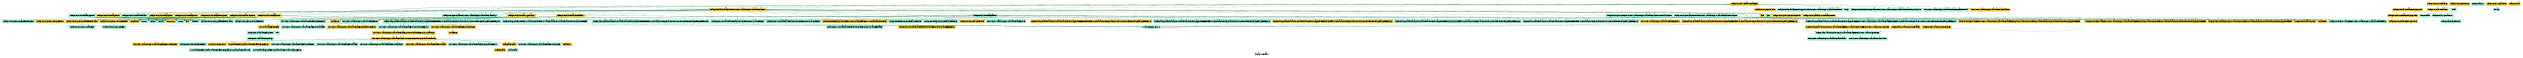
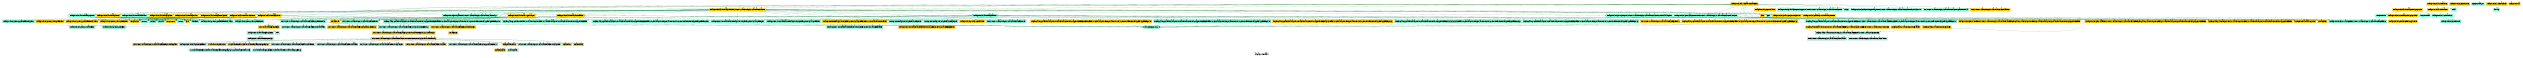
  digraph {
    label="Call graph: write_data.ll"
    node [color=red fillcolor=aquamarine shape=record style=filled]
    edge [color=darkgreen]
    n1 [color=purple fillcolor=gold label="{_ZN9LAMMPS_NS9WriteData5writeERKNSt7__cxx1112basic_stringIcSt11char_traitsIcESaIcEEE}"]
    n2 [color=black fillcolor=gold label="{MPI_Allreduce}"]
    n3 [color=purple fillcolor=gold label="{_ZNSaIcEC1Ev}"]
    n4 [color=purple label="{_ZNSt7__cxx1112basic_stringIcSt11char_traitsIcESaIcEEC2IS3_EEPKcRKS3_}"]
    n5 [fillcolor=gold label="{fclose}"]
    n6 [color=purple label="{_ZN9__gnu_cxx17__normal_iteratorIPKPN9LAMMPS_NS3FixESt6vectorIS3_SaIS3_EEEppEv}"]
    n7 [color=black label="{_ZN9LAMMPS_NS5Error3allERKNSt7__cxx1112basic_stringIcSt11char_traitsIcESaIcEEEiS8_}"]
    n8 [label="{_ZNSt7__cxx1112basic_stringIcSt11char_traitsIcESaIcEED1Ev}"]
    n9 [fillcolor=gold label="{_ZNSaIcED1Ev}"]
    n10 [color=purple fillcolor=gold label="{_ZN9LAMMPS_NS9WriteData3fixEPNS_3FixEi}"]
    n11 [color=black label="{_ZNK9__gnu_cxx17__normal_iteratorIPKPN9LAMMPS_NS3FixESt6vectorIS3_SaIS3_EEEdeEv}"]
    n12 [color=black fillcolor=gold label="{_ZN9__gnu_cxxneIPKPN9LAMMPS_NS3FixESt6vectorIS3_SaIS3_EEEEbRKNS_17__normal_iteratorIT_T0_EESE_}"]
    n13 [color=black label="{_ZNKSt6vectorIPN9LAMMPS_NS3FixESaIS2_EE3endEv}"]
    n14 [color=black label="{_ZNKSt6vectorIPN9LAMMPS_NS3FixESaIS2_EE5beginEv}"]
    n15 [fillcolor=gold label="{_ZN9LAMMPS_NS6Modify12get_fix_listEv}"]
    n16 [color=black fillcolor=gold label="{_ZN9LAMMPS_NS9WriteData5bonusEi}"]
    n17 [color=black label="{_ZN9LAMMPS_NS9WriteData9impropersEv}"]
    n18 [label="{_ZN9LAMMPS_NS9WriteData9dihedralsEv}"]
    n19 [color=black label="{_ZNKSt7__cxx1112basic_stringIcSt11char_traitsIcESaIcEE5c_strEv}"]
    n20 [color=black label="{fopen}"]
    n21 [color=black fillcolor=gold label="{_ZN9LAMMPS_NS9WriteData6anglesEv}"]
    n22 [fillcolor=gold label="{_ZN9LAMMPS_NS9WriteData5bondsEv}"]
    n23 [color=black label="{_ZN9LAMMPS_NS5Error7warningERKNSt7__cxx1112basic_stringIcSt11char_traitsIcESaIcEEEiS8_}"]
    n24 [color=purple fillcolor=gold label="{_ZN9LAMMPS_NS9WriteData10velocitiesEv}"]
    n25 [color=purple fillcolor=gold label="{_ZN9LAMMPS_NS5utils11getsyserrorB5cxx11Ev}"]
    n26 [color=black label="{_ZN9LAMMPS_NS5Error3oneIJRKNSt7__cxx1112basic_stringIcSt11char_traitsIcESaIcEEES7_EEEvS9_iS9_DpOT_}"]
    n27 [color=black fillcolor=gold label="{_ZN9LAMMPS_NS9WriteData5atomsEv}"]
    n28 [color=black fillcolor=gold label="{_ZN9LAMMPS_NS9WriteData12force_fieldsEv}"]
    n29 [fillcolor=gold label="{_ZN9LAMMPS_NS9WriteData11type_arraysEv}"]
    n30 [color=purple fillcolor=gold label="{_ZN9LAMMPS_NS8LabelMap10write_dataEP8_IO_FILE}"]
    n31 [color=black label="{_ZN9LAMMPS_NS9WriteData6headerEv}"]
    n32 [color=purple fillcolor=gold label="{_ZNSt11char_traitsIcE6lengthEPKc}"]
    n33 [label="{_ZNSt7__cxx1112basic_stringIcSt11char_traitsIcESaIcEE13_M_local_dataEv}"]
    n34 [color=black fillcolor=gold label="{_ZNSt7__cxx1112basic_stringIcSt11char_traitsIcESaIcEE12_Alloc_hiderC1EPcRKS3_}"]
    n35 [color=black label="{_ZNSt7__cxx1112basic_stringIcSt11char_traitsIcESaIcEE12_M_constructIPKcEEvT_S8_}"]
    n36 [color=black fillcolor=gold label="{_ZNSt7__cxx1112basic_stringIcSt11char_traitsIcESaIcEE12_Alloc_hiderD2Ev}"]
    n37 [label="{_ZN9LAMMPS_NS6Memory6createIdEEPPT_RS4_iiPKc}"]
    n38 [color=black label="{_ZN9LAMMPS_NS6Memory7destroyIdEEvRPPT_}"]
    n39 [color=purple label="{MPI_Irecv}"]
    n40 [color=black label="{MPI_Send}"]
    n41 [color=black label="{MPI_Wait}"]
    n42 [color=black fillcolor=gold label="{MPI_Get_count}"]
    n43 [color=purple label="{MPI_Rsend}"]
    n44 [color=purple label="{MPI_Recv}"]
    n45 [color=purple label="{_ZNK9__gnu_cxx17__normal_iteratorIPKPN9LAMMPS_NS3FixESt6vectorIS3_SaIS3_EEE4baseEv}"]
    n46 [fillcolor=gold label="{_ZN9__gnu_cxx17__normal_iteratorIPKPN9LAMMPS_NS3FixESt6vectorIS3_SaIS3_EEEC2ERKS5_}"]
    n47 [color=purple fillcolor=gold label="{fputs}"]
    n48 [color=black label="{_ZN9LAMMPS_NS6Memory6createIdEEPT_RS3_iPKc}"]
    n49 [color=black fillcolor=gold label="{_ZN9LAMMPS_NS6Memory7destroyIdEEvRPT_}"]
    n50 [fillcolor=gold label="{_ZN9LAMMPS_NS6Memory6createIiEEPPT_RS4_iiPKc}"]
    n51 [fillcolor=gold label="{_ZN9LAMMPS_NS6Memory7destroyIiEEvRPPT_}"]
    n52 [color=purple label="{_ZN3fmt6v9_lmp17basic_string_viewIcEC2ISt11char_traitsIcESaIcEEERKNSt7__cxx1112basic_stringIcT_T0_EE}"]
    n53 [color=purple label="{_ZN3fmt6v9_lmp16make_format_argsINS0_20basic_format_contextINS0_8appenderEcEEJRKNSt7__cxx1112basic_stringIcSt11char_traitsIcESaIcEEERSA_EEENS0_16format_arg_storeIT_JDpNSt9remove_cvINSt16remove_referenceIT0_E4typeEE4typeEEEEDpOSI_}"]
    n54 [fillcolor=gold label="{_ZN9LAMMPS_NS5Error4_oneERKNSt7__cxx1112basic_stringIcSt11char_traitsIcESaIcEEEiN3fmt6v9_lmp17basic_string_viewIcEENSA_17basic_format_argsINSA_20basic_format_contextINSA_8appenderEcEEEE}"]
    n55 [color=black label="{llvm.memcpy.p0.p0.i64}"]
    n56 [color=purple label="{_ZN3fmt6v9_lmp16make_format_argsINS0_20basic_format_contextINS0_8appenderEcEEJRPcEEENS0_16format_arg_storeIT_JDpNSt9remove_cvINSt16remove_referenceIT0_E4typeEE4typeEEEEDpOSB_}"]
    n57 [color=purple label="{_ZN3fmt6v9_lmp6vprintEP8_IO_FILENS0_17basic_string_viewIcEENS0_17basic_format_argsINS0_20basic_format_contextINS0_8appenderEcEEEE}"]
    n58 [color=purple label="{_ZN3fmt6v9_lmp16make_format_argsINS0_20basic_format_contextINS0_8appenderEcEEJRiRdEEENS0_16format_arg_storeIT_JDpNSt9remove_cvINSt16remove_referenceIT0_E4typeEE4typeEEEEDpOSB_}"]
    n59 [color=black fillcolor=gold label="{_ZN3fmt6v9_lmp7vformatB5cxx11ENS0_17basic_string_viewIcEENS0_17basic_format_argsINS0_20basic_format_contextINS0_8appenderEcEEEE}"]
    n60 [color=purple fillcolor=gold label="{_ZN3fmt6v9_lmp16make_format_argsINS0_20basic_format_contextINS0_8appenderEcEEJRlEEENS0_16format_arg_storeIT_JDpNSt9remove_cvINSt16remove_referenceIT0_E4typeEE4typeEEEEDpOSA_}"]
    n61 [color=purple fillcolor=gold label="{llvm.experimental.noalias.scope.decl}"]
    n62 [fillcolor=gold label="{_ZN3fmt6v9_lmp16make_format_argsINS0_20basic_format_contextINS0_8appenderEcEEJRPKcRlRPcEEENS0_16format_arg_storeIT_JDpNSt9remove_cvINSt16remove_referenceIT0_E4typeEE4typeEEEEDpOSF_}"]
    n63 [color=black label="{_ZN3fmt6v9_lmp16make_format_argsINS0_20basic_format_contextINS0_8appenderEcEEJRlRiEEENS0_16format_arg_storeIT_JDpNSt9remove_cvINSt16remove_referenceIT0_E4typeEE4typeEEEEDpOSB_}"]
    n64 [color=purple fillcolor=gold label="{_ZNSt7__cxx1112basic_stringIcSt11char_traitsIcESaIcEEpLERKS4_}"]
    n65 [color=purple fillcolor=gold label="{_ZN3fmt6v9_lmp16make_format_argsINS0_20basic_format_contextINS0_8appenderEcEEJRdS5_S5_EEENS0_16format_arg_storeIT_JDpNSt9remove_cvINSt16remove_referenceIT0_E4typeEE4typeEEEEDpOSA_}"]
    n66 [label="{_ZN3fmt6v9_lmp16make_format_argsINS0_20basic_format_contextINS0_8appenderEcEEJRdS5_S5_S5_S5_S5_EEENS0_16format_arg_storeIT_JDpNSt9remove_cvINSt16remove_referenceIT0_E4typeEE4typeEEEEDpOSA_}"]
    n67 [label="{_ZN3fmt6v9_lmp16make_format_argsINS0_20basic_format_contextINS0_8appenderEcEEJRiEEENS0_16format_arg_storeIT_JDpNSt9remove_cvINSt16remove_referenceIT0_E4typeEE4typeEEEEDpOSA_}"]
    n68 [color=black label="{_ZN9__gnu_cxx11char_traitsIcE6lengthEPKc}"]
    n69 [label="{strlen}"]
    n70 [color=black fillcolor=gold label="{_ZNSt7__cxx1112basic_stringIcSt11char_traitsIcESaIcEE16_M_construct_auxIPKcEEvT_S8_St12__false_type}"]
    n71 [color=purple fillcolor=gold label="{_ZNSaIcED2Ev}"]
    n72 [label="{_ZN9LAMMPS_NS6Memory7smallocElPKc}"]
    n73 [color=black label="{_ZN9LAMMPS_NS6Memory5sfreeEPv}"]
    n74 [color=black label="{_ZNKSt7__cxx1112basic_stringIcSt11char_traitsIcESaIcEE4dataEv}"]
    n75 [color=purple label="{_ZNKSt7__cxx1112basic_stringIcSt11char_traitsIcESaIcEE4sizeEv}"]
    n76 [fillcolor=gold label="{_ZN3fmt6v9_lmp6detail14to_string_viewIcSt11char_traitsIcESaIcEEENS0_17basic_string_viewIT_EERKNSt7__cxx1112basic_stringIS7_T0_T1_EE}"]
    n77 [fillcolor=gold label="{_ZNK3fmt6v9_lmp17basic_string_viewIcE4dataEv}"]
    n78 [fillcolor=gold label="{_ZNK3fmt6v9_lmp17basic_string_viewIcE4sizeEv}"]
    n79 [color=purple fillcolor=gold label="{_ZN9LAMMPS_NS9WriteDataC2EPNS_6LAMMPSE}"]
    n80 [color=black fillcolor=gold label="{_ZN9LAMMPS_NS7CommandC2EPNS_6LAMMPSE}"]
    n81 [label="{MPI_Comm_rank}"]
+   n82 [color=black label="{MPI_Comm_size}"]
    n83 [label="{_ZN9LAMMPS_NS7CommandD2Ev}"]
    n84 [fillcolor=gold label="{_ZN9LAMMPS_NS8PointersC2EPNS_6LAMMPSE}"]
    n85 [color=black label="{_ZN9LAMMPS_NS8PointersD2Ev}"]
    n86 [label="{__gxx_personality_v0}"]
    n87 [color=black fillcolor=gold label="{_ZN9LAMMPS_NS9WriteData7commandEiPPc}"]
    n88 [fillcolor=gold label="{_ZN9LAMMPS_NS6LAMMPS4initEv}"]
    n89 [label="{_ZN9LAMMPS_NS5utils7logmesgEPNS_6LAMMPSERKNSt7__cxx1112basic_stringIcSt11char_traitsIcESaIcEEE}"]
    n90 [color=purple label="{_ZN9LAMMPS_NS5Error3allIJRPcEEEvRKNSt7__cxx1112basic_stringIcSt11char_traitsIcESaIcEEEiSB_DpOT_}"]
    n91 [color=purple label="{strcmp}"]
    n92 [color=purple label="{_ZN9LAMMPS_NS5utils16missing_cmd_argsERKNSt7__cxx1112basic_stringIcSt11char_traitsIcESaIcEEEiS8_PNS_5ErrorE}"]
    n93 [label="{_ZNSt7__cxx1112basic_stringIcSt11char_traitsIcESaIcEE7replaceEmmRKS4_}"]
    n94 [fillcolor=gold label="{_ZNKSt7__cxx1112basic_stringIcSt11char_traitsIcESaIcEE4findEcm}"]
    n95 [color=black fillcolor=gold label="{_ZN9LAMMPS_NS5Error4_allERKNSt7__cxx1112basic_stringIcSt11char_traitsIcESaIcEEEiN3fmt6v9_lmp17basic_string_viewIcEENSA_17basic_format_argsINSA_20basic_format_contextINSA_8appenderEcEEEE}"]
    n96 [color=black label="{_ZN9__gnu_cxx11char_traitsIcE2eqERKcS3_}"]
    n97 [color=purple fillcolor=gold label="{_ZNSt7__cxx1112basic_stringIcSt11char_traitsIcESaIcEE12_M_constructIPKcEEvT_S8_St20forward_iterator_tag}"]
    n98 [fillcolor=gold label="{_ZNSt7__cxx1112basic_stringIcSt11char_traitsIcESaIcEE13_M_set_lengthEm}"]
    n99 [color=purple label="{_ZSt10__distanceIPKcENSt15iterator_traitsIT_E15difference_typeES3_S3_St26random_access_iterator_tag}"]
    n100 [color=purple label="{_ZSt19__iterator_categoryIPKcENSt15iterator_traitsIT_E17iterator_categoryERKS3_}"]
    n101 [color=purple fillcolor=gold label="{_ZN9LAMMPS_NS9WriteDataD2Ev}"]
    n102 [color=purple fillcolor=gold label="{_ZN9LAMMPS_NS9WriteDataD0Ev}"]
    n103 [label="{_ZdlPv}"]
    n104 [color=black fillcolor=gold label="{_ZN9LAMMPS_NS7CommandD0Ev}"]
    n105 [label="{llvm.trap}"]
    n106 [fillcolor=gold label="{__cxa_pure_virtual}"]
    n107 [color=black fillcolor=gold label="{_ZN9LAMMPS_NS8PointersD0Ev}"]
    n108 [color=black label="{_ZN9__gnu_cxx17__is_null_pointerIKcEEbPT_}"]
    n109 [fillcolor=gold label="{_ZSt19__throw_logic_errorPKc}"]
    n110 [color=purple fillcolor=gold label="{_ZSt8distanceIPKcENSt15iterator_traitsIT_E15difference_typeES3_S3_}"]
    n111 [label="{_ZNSt7__cxx1112basic_stringIcSt11char_traitsIcESaIcEE9_M_createERmm}"]
    n112 [label="{_ZNSt7__cxx1112basic_stringIcSt11char_traitsIcESaIcEE7_M_dataEPc}"]
    n113 [label="{_ZNSt7__cxx1112basic_stringIcSt11char_traitsIcESaIcEE11_M_capacityEm}"]
    n114 [color=purple fillcolor=gold label="{_ZNKSt7__cxx1112basic_stringIcSt11char_traitsIcESaIcEE7_M_dataEv}"]
    n115 [label="{_ZNSt7__cxx1112basic_stringIcSt11char_traitsIcESaIcEE13_S_copy_charsEPcPKcS7_}"]
    n116 [fillcolor=gold label="{__cxa_begin_catch}"]
    n117 [label="{_ZNSt7__cxx1112basic_stringIcSt11char_traitsIcESaIcEE10_M_disposeEv}"]
    n118 [fillcolor=gold label="{__cxa_rethrow}"]
+   n119 [color=purple fillcolor=gold label="{__cxa_end_catch}"]
    n120 [fillcolor=gold label="{__clang_call_terminate}"]
    n121 [label="{_ZSt9terminatev}"]
    n1 -> n2 [color=teal]
    n1 -> n3
    n1 -> n4 [color=teal]
    n1 -> n5 [color=teal]
    n1 -> n6
    n1 -> n7 [color=teal]
    n1 -> n8
    n1 -> n9
    n1 -> n10 [color=teal]
    n1 -> n11
    n1 -> n12 [color=teal]
    n1 -> n13
    n1 -> n14 [color=teal]
    n1 -> n15 [color=teal]
    n1 -> n16
    n1 -> n17
    n1 -> n18
    n1 -> n19
    n1 -> n20
    n1 -> n21 [color=teal]
    n1 -> n22
    n1 -> n23
    n1 -> n24 [color=teal]
    n1 -> n25
    n1 -> n26
    n1 -> n27 [color=teal]
    n1 -> n28
    n1 -> n29
    n1 -> n30
    n1 -> n31 [color=teal]
    n4 -> n32
    n4 -> n33 [color=teal]
    n4 -> n34
    n4 -> n35 [color=teal]
    n4 -> n36 [color=teal]
    n10 -> n2
    n10 -> n37
    n10 -> n38
    n10 -> n39
    n10 -> n40
    n10 -> n41
    n10 -> n42 [color=teal]
    n10 -> n43
    n10 -> n44 [color=teal]
    n12 -> n45
    n13 -> n46 [color=teal]
    n14 -> n46
    n16 -> n2 [color=teal]
    n16 -> n39
    n16 -> n40
    n16 -> n41 [color=teal]
    n16 -> n42 [color=teal]
    n16 -> n43 [color=teal]
    n16 -> n44 [color=teal]
    n16 -> n47 [color=teal]
    n16 -> n48
    n16 -> n49 [color=teal]
    n17 -> n2
    n17 -> n39
    n17 -> n40 [color=teal]
    n17 -> n41
    n17 -> n42
    n17 -> n44
    n17 -> n47
    n17 -> n50
    n17 -> n51
    n18 -> n2
    n18 -> n39 [color=teal]
    n18 -> n40
    n18 -> n41 [color=teal]
    n18 -> n42
    n18 -> n43
    n18 -> n44
    n18 -> n47
    n18 -> n50
    n18 -> n51
    n21 -> n2
    n21 -> n39
    n21 -> n40
    n21 -> n41 [color=teal]
    n21 -> n42
    n21 -> n43
    n21 -> n44
    n21 -> n47 [color=teal]
    n21 -> n50 [color=teal]
    n21 -> n51 [color=teal]
    n22 -> n2
    n22 -> n39
    n22 -> n40
    n22 -> n41 [color=teal]
    n22 -> n42 [color=teal]
    n22 -> n43
    n22 -> n44 [color=teal]
    n22 -> n47 [color=teal]
    n22 -> n50
    n22 -> n51 [color=teal]
    n24 -> n2
    n24 -> n37 [color=teal]
    n24 -> n38 [color=teal]
    n24 -> n39 [color=teal]
    n24 -> n40
    n24 -> n41 [color=teal]
    n24 -> n42
    n24 -> n43
    n24 -> n44
    n24 -> n47
    n26 -> n52
    n26 -> n53
    n26 -> n54 [color=teal]
    n27 -> n2
    n27 -> n32 [color=teal]
    n27 -> n37
    n27 -> n38 [color=teal]
    n27 -> n39 [color=teal]
    n27 -> n40
    n27 -> n41
    n27 -> n42
    n27 -> n43 [color=teal]
    n27 -> n44
    n27 -> n55
    n27 -> n56 [color=teal]
    n27 -> n57
    n28 -> n3 [color=teal]
    n28 -> n4 [color=teal]
    n28 -> n8
    n28 -> n9 [color=teal]
    n28 -> n23 [color=teal]
    n28 -> n32
    n28 -> n55
    n28 -> n56
    n28 -> n57
    n29 -> n32
    n29 -> n47
    n29 -> n55
    n29 -> n57 [color=teal]
    n29 -> n58 [color=teal]
    n31 -> n6 [color=teal]
    n31 -> n8
    n31 -> n11
    n31 -> n12
    n31 -> n13 [color=teal]
    n31 -> n14 [color=teal]
    n31 -> n15
    n31 -> n19
    n31 -> n32
    n31 -> n47
    n31 -> n55 [color=teal]
    n31 -> n57
    n31 -> n59 [color=teal]
    n31 -> n60 [color=teal]
    n31 -> n61
    n31 -> n62 [color=teal]
    n31 -> n63
    n31 -> n64
    n31 -> n65 [color=teal]
    n31 -> n66
    n31 -> n67 [color=teal]
    n32 -> n68 [color=teal]
    n32 -> n69
    n35 -> n70
    n36 -> n71 [color=teal]
    n37 -> n72 [color=teal]
    n38 -> n73
    n48 -> n72 [color=teal]
    n49 -> n73
    n50 -> n72 [color=teal]
    n51 -> n73 [color=teal]
    n52 -> n74
    n52 -> n75 [color=teal]
    n53 -> n55
    n53 -> n76 [color=teal]
    n53 -> n77 [color=teal]
    n53 -> n78 [color=teal]
    n56 -> n55 [color=teal]
    n58 -> n55 [color=teal]
    n60 -> n55
    n62 -> n55 [color=teal]
    n63 -> n55
    n65 -> n55 [color=teal]
    n66 -> n55
    n67 -> n55 [color=teal]
    n68 -> n96 [color=teal]
    n70 -> n97 [color=teal]
    n76 -> n52 [color=teal]
    n79 -> n80
    n79 -> n81 [color=teal]
+   n79 -> n82 [color=teal]
    n79 -> n83
    n80 -> n84 [color=teal]
    n83 -> n85 [color=teal]
    n87 -> n1
    n87 -> n3
    n87 -> n4
    n87 -> n7
    n87 -> n8
    n87 -> n9 [color=teal]
    n87 -> n32
    n87 -> n55
    n87 -> n59
    n87 -> n60
    n87 -> n61 [color=teal]
    n87 -> n88 [color=teal]
    n87 -> n89
    n87 -> n90
    n87 -> n91 [color=teal]
    n87 -> n92 [color=teal]
    n87 -> n93
    n87 -> n94
    n90 -> n52
    n90 -> n56 [color=teal]
    n90 -> n95 [color=teal]
    n97 -> n98
    n97 -> n108 [color=teal]
    n97 -> n109
    n97 -> n110
    n97 -> n111 [color=teal]
    n97 -> n112
    n97 -> n113
    n97 -> n114
    n97 -> n115 [color=teal]
    n97 -> n116 [color=teal]
    n97 -> n117
    n97 -> n118
+   n97 -> n119 [color=teal]
    n97 -> n120 [color=teal]
    n101 -> n83 [color=teal]
    n102 -> n101 [color=teal]
    n102 -> n103
    n104 -> n105 [color=teal]
    n107 -> n85 [color=teal]
    n107 -> n103
    n110 -> n99 [color=teal]
    n110 -> n100 [color=teal]
    n120 -> n116
    n120 -> n121 [color=teal]
  }
